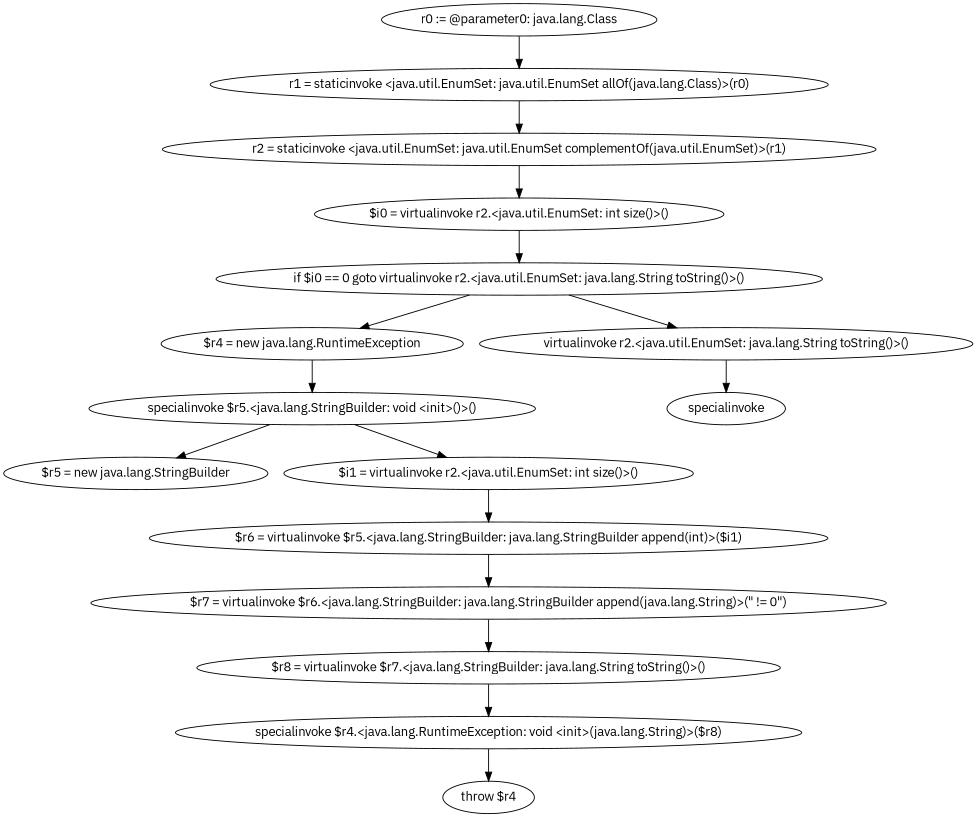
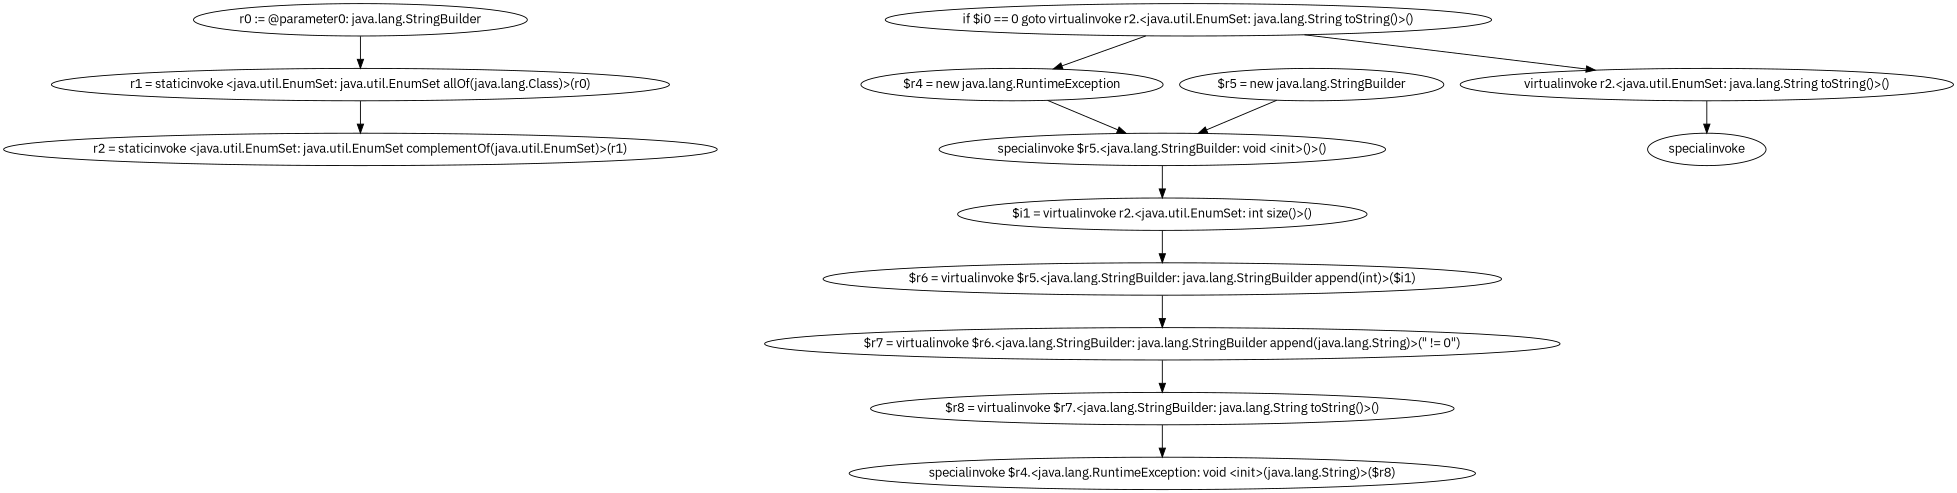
  digraph {
    fontname="IBM Plex Sans"
    node [fontname="IBM Plex Sans"]
    edge [fontname="IBM Plex Sans"]
-   "r0 := @parameter0: java.lang.Class"
+   "r0 := @parameter0: java.lang.Class" [label="r0 := @parameter0: java.lang.StringBuilder"]
    "r1 = staticinvoke <java.util.EnumSet: java.util.EnumSet allOf(java.lang.Class)>(r0)"
    "r2 = staticinvoke <java.util.EnumSet: java.util.EnumSet complementOf(java.util.EnumSet)>(r1)"
-   "$i0 = virtualinvoke r2.<java.util.EnumSet: int size()>()"
    "if $i0 == 0 goto virtualinvoke r2.<java.util.EnumSet: java.lang.String toString()>()"
    "$r4 = new java.lang.RuntimeException"
    "virtualinvoke r2.<java.util.EnumSet: java.lang.String toString()>()"
    "specialinvoke $r5.<java.lang.StringBuilder: void <init>()>()"
    n9 [label=specialinvoke]
    "$r5 = new java.lang.StringBuilder"
    "$i1 = virtualinvoke r2.<java.util.EnumSet: int size()>()"
    "$r6 = virtualinvoke $r5.<java.lang.StringBuilder: java.lang.StringBuilder append(int)>($i1)"
    "$r7 = virtualinvoke $r6.<java.lang.StringBuilder: java.lang.StringBuilder append(java.lang.String)>(\" != 0\")"
    "$r8 = virtualinvoke $r7.<java.lang.StringBuilder: java.lang.String toString()>()"
    "specialinvoke $r4.<java.lang.RuntimeException: void <init>(java.lang.String)>($r8)"
-   "throw $r4"
    "r0 := @parameter0: java.lang.Class" -> "r1 = staticinvoke <java.util.EnumSet: java.util.EnumSet allOf(java.lang.Class)>(r0)"
    "r1 = staticinvoke <java.util.EnumSet: java.util.EnumSet allOf(java.lang.Class)>(r0)" -> "r2 = staticinvoke <java.util.EnumSet: java.util.EnumSet complementOf(java.util.EnumSet)>(r1)"
-   "r2 = staticinvoke <java.util.EnumSet: java.util.EnumSet complementOf(java.util.EnumSet)>(r1)" -> "$i0 = virtualinvoke r2.<java.util.EnumSet: int size()>()"
-   "$i0 = virtualinvoke r2.<java.util.EnumSet: int size()>()" -> "if $i0 == 0 goto virtualinvoke r2.<java.util.EnumSet: java.lang.String toString()>()"
    "if $i0 == 0 goto virtualinvoke r2.<java.util.EnumSet: java.lang.String toString()>()" -> "$r4 = new java.lang.RuntimeException"
    "if $i0 == 0 goto virtualinvoke r2.<java.util.EnumSet: java.lang.String toString()>()" -> "virtualinvoke r2.<java.util.EnumSet: java.lang.String toString()>()"
    "$r4 = new java.lang.RuntimeException" -> "specialinvoke $r5.<java.lang.StringBuilder: void <init>()>()"
    "virtualinvoke r2.<java.util.EnumSet: java.lang.String toString()>()" -> n9
    "specialinvoke $r5.<java.lang.StringBuilder: void <init>()>()" -> "$i1 = virtualinvoke r2.<java.util.EnumSet: int size()>()"
-   "specialinvoke $r5.<java.lang.StringBuilder: void <init>()>()" -> "$r5 = new java.lang.StringBuilder"
+   "$r5 = new java.lang.StringBuilder" -> "specialinvoke $r5.<java.lang.StringBuilder: void <init>()>()"
    "$i1 = virtualinvoke r2.<java.util.EnumSet: int size()>()" -> "$r6 = virtualinvoke $r5.<java.lang.StringBuilder: java.lang.StringBuilder append(int)>($i1)"
    "$r6 = virtualinvoke $r5.<java.lang.StringBuilder: java.lang.StringBuilder append(int)>($i1)" -> "$r7 = virtualinvoke $r6.<java.lang.StringBuilder: java.lang.StringBuilder append(java.lang.String)>(\" != 0\")"
    "$r7 = virtualinvoke $r6.<java.lang.StringBuilder: java.lang.StringBuilder append(java.lang.String)>(\" != 0\")" -> "$r8 = virtualinvoke $r7.<java.lang.StringBuilder: java.lang.String toString()>()"
    "$r8 = virtualinvoke $r7.<java.lang.StringBuilder: java.lang.String toString()>()" -> "specialinvoke $r4.<java.lang.RuntimeException: void <init>(java.lang.String)>($r8)"
-   "specialinvoke $r4.<java.lang.RuntimeException: void <init>(java.lang.String)>($r8)" -> "throw $r4"
  }
